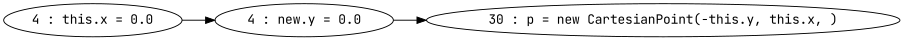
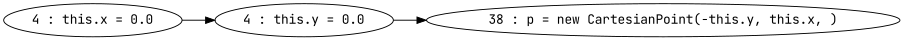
  digraph {
    fontname="JetBrains Mono"
    rankdir=LR
    node [fontname="JetBrains Mono"]
    edge [fontname="JetBrains Mono"]
    "4 : this.x = 0.0"
-   "4 : this.y = 0.0" [label="4 : new.y = 0.0"]
-   "38 : p = new CartesianPoint(-this.y, this.x, )" [label="30 : p = new CartesianPoint(-this.y, this.x, )"]
+   "4 : this.y = 0.0"
+   "38 : p = new CartesianPoint(-this.y, this.x, )"
    "4 : this.x = 0.0" -> "4 : this.y = 0.0"
    "4 : this.y = 0.0" -> "38 : p = new CartesianPoint(-this.y, this.x, )"
  }
